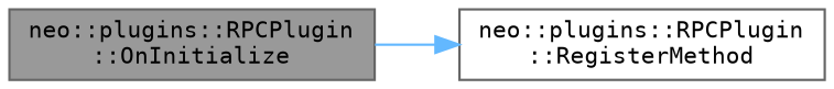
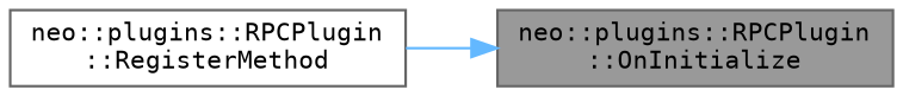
  digraph {
    rankdir=LR
    fontname="DejaVu Sans Mono"
    node [fontname="DejaVu Sans Mono" fontsize=10 shape=box style=filled]
    n1 [color=gray40 fillcolor=grey60 fontcolor=black height=0.2 label="neo::plugins::RPCPlugin\l::OnInitialize" width=0.4]
    n2 [color=grey40 fillcolor=white height=0.2 label="neo::plugins::RPCPlugin\l::RegisterMethod" width=0.4]
-   n1 -> n2 [color=steelblue1 fontname="DejaVu Sans Mono" fontsize=10 labelfontname=Helvetica labelfontsize=10 style=solid]
+   n2 -> n1 [color=steelblue1 fontname="DejaVu Sans Mono" fontsize=10 labelfontname=Helvetica labelfontsize=10 style=solid]
  }
